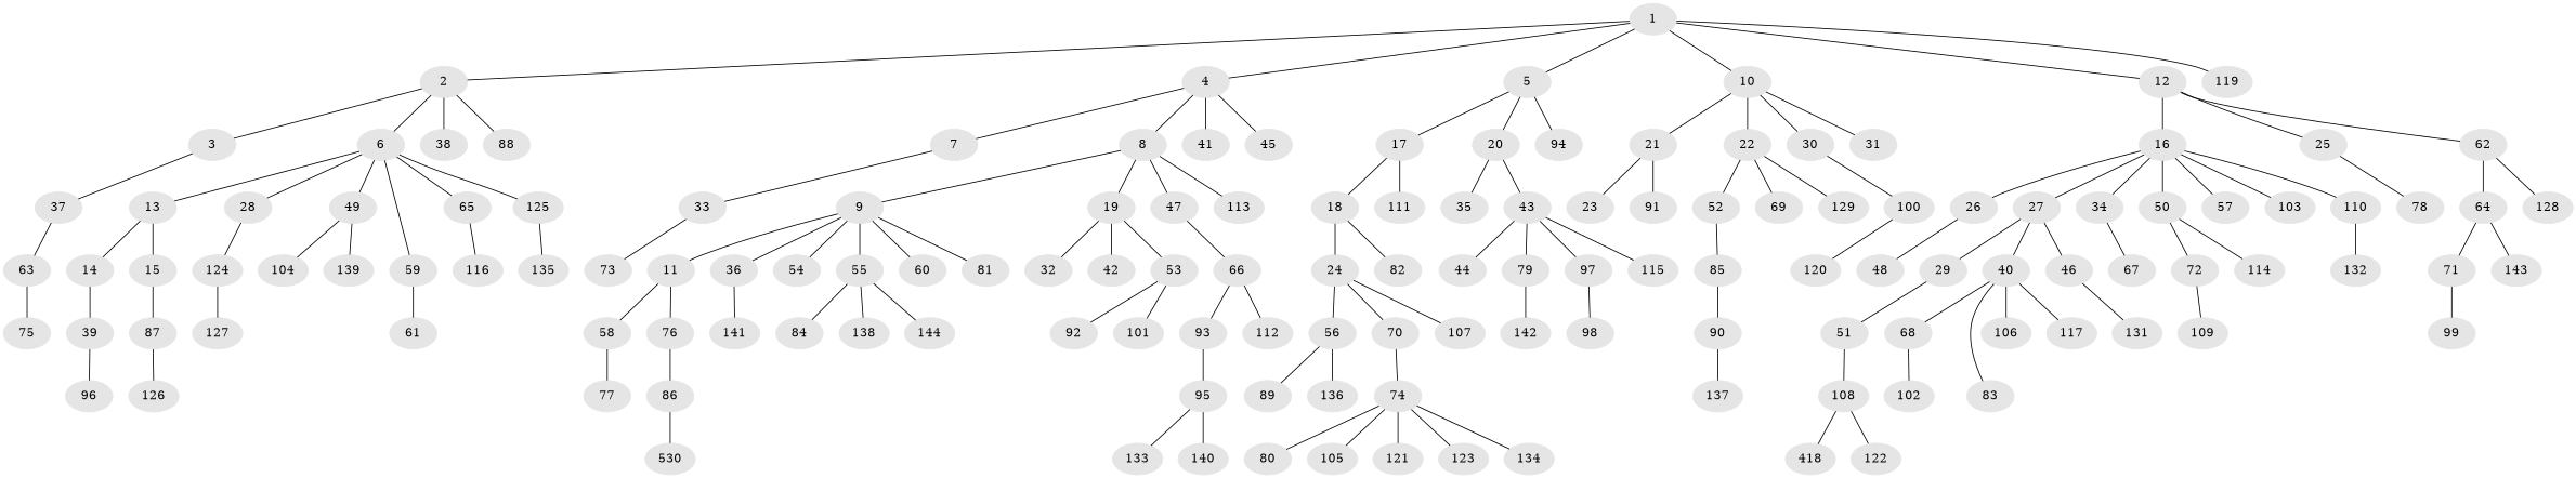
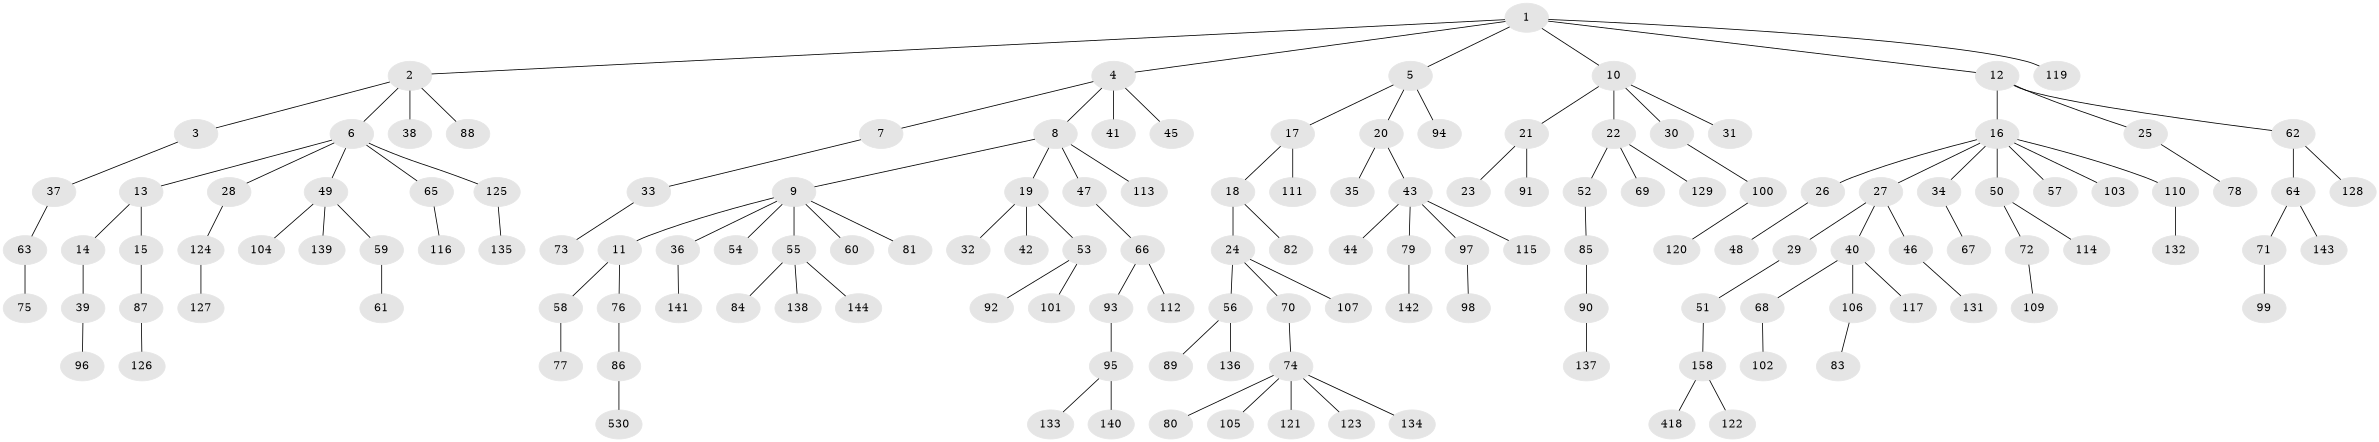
  graph {
    node [color=gray90 style=filled]
    1
    2
    4
    5
    10
    12
    119
    3
    6
    38
    88
    7
    8
    41
    45
    17
    20
    94
    21
    22
    30
    31
    16
    25
    62
    37
    13
    28
    49
    65
    125
    63
    33
    9
    19
    47
    113
    18
    111
    35
    43
    14
    15
    124
    59
    104
    139
    116
    135
    73
    11
    36
    54
    55
    60
    81
    32
    42
    53
    66
    58
    76
    141
    84
    138
    144
    23
    91
    52
    69
    129
    100
    77
    86
    26
    27
    34
    50
    57
    103
    110
    78
    64
    128
    39
    87
    96
    126
    48
    29
    40
    46
    67
    72
    114
    132
    24
    82
    56
    70
    107
    92
    101
    44
    79
    97
    115
    85
    89
    136
    74
    51
    68
    83
    106
    117
    131
    127
-   108
+   108 [label=158]
    120
    75
    102
    142
    98
    93
    112
    61
    109
    n129 [label=418]
    122
    90
    71
    143
    99
    95
    80
    105
    121
    123
    134
    n141 [label=530]
    137
    133
    140
    1 -- 2
    1 -- 4
    1 -- 5
    1 -- 10
    1 -- 12
    1 -- 119
    2 -- 3
    2 -- 6
    2 -- 38
    2 -- 88
    4 -- 7
    4 -- 8
    4 -- 41
    4 -- 45
    5 -- 17
    5 -- 20
    5 -- 94
    10 -- 21
    10 -- 22
    10 -- 30
    10 -- 31
    12 -- 16
    12 -- 25
    12 -- 62
    3 -- 37
    6 -- 13
    6 -- 28
    6 -- 49
    6 -- 65
    6 -- 125
    7 -- 33
    8 -- 9
    8 -- 19
    8 -- 47
    8 -- 113
    17 -- 18
    17 -- 111
    20 -- 35
    20 -- 43
    21 -- 23
    21 -- 91
    22 -- 52
    22 -- 69
    22 -- 129
    30 -- 100
    16 -- 26
    16 -- 27
    16 -- 34
    16 -- 50
    16 -- 57
    16 -- 103
    16 -- 110
    25 -- 78
    62 -- 64
    62 -- 128
    37 -- 63
    13 -- 14
    13 -- 15
    28 -- 124
-   6 -- 59
+   49 -- 59
    49 -- 104
    49 -- 139
    65 -- 116
    125 -- 135
    63 -- 75
    33 -- 73
    9 -- 11
    9 -- 36
    9 -- 54
    9 -- 55
    9 -- 60
    9 -- 81
    19 -- 32
    19 -- 42
    19 -- 53
    47 -- 66
    18 -- 24
    18 -- 82
    43 -- 44
    43 -- 79
    43 -- 97
    43 -- 115
    14 -- 39
    15 -- 87
    124 -- 127
    59 -- 61
    11 -- 58
    11 -- 76
    36 -- 141
    55 -- 84
    55 -- 138
    55 -- 144
    53 -- 92
    53 -- 101
    66 -- 93
    66 -- 112
    58 -- 77
    76 -- 86
    52 -- 85
    100 -- 120
    86 -- n141
    26 -- 48
    27 -- 29
    27 -- 40
    27 -- 46
    34 -- 67
    50 -- 72
    50 -- 114
    110 -- 132
    64 -- 71
    64 -- 143
    39 -- 96
    87 -- 126
    29 -- 51
    40 -- 68
-   40 -- 83
+   106 -- 83
    40 -- 106
    40 -- 117
    46 -- 131
    72 -- 109
    24 -- 56
    24 -- 70
    24 -- 107
    56 -- 89
    56 -- 136
    70 -- 74
    79 -- 142
    97 -- 98
    85 -- 90
    74 -- 80
    74 -- 105
    74 -- 121
    74 -- 123
    74 -- 134
    51 -- 108
    68 -- 102
    108 -- n129
    108 -- 122
    93 -- 95
    90 -- 137
    71 -- 99
    95 -- 133
    95 -- 140
  }
